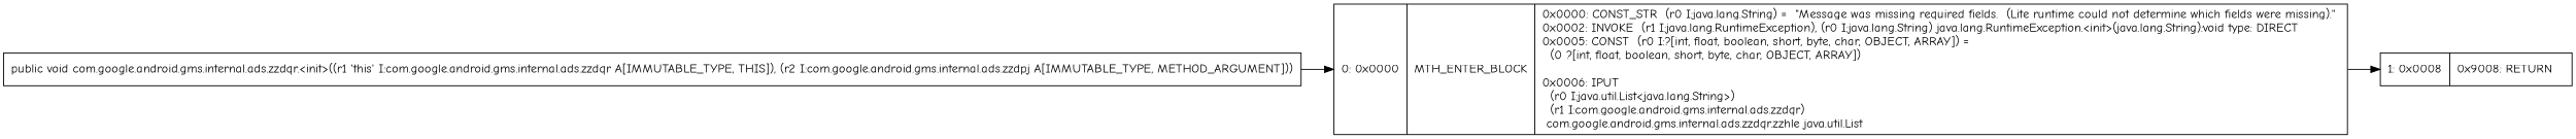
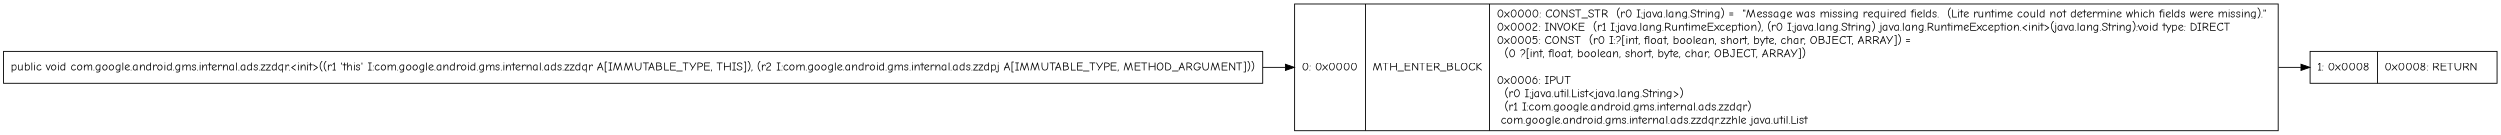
  digraph {
    rankdir=LR
    fontname="Comic Neue"
    node [shape=record fontname="Comic Neue"]
    edge [fontname="Comic Neue"]
    n1 [label="{0\:\ 0x0000|MTH_ENTER_BLOCK\l|0x0000: CONST_STR  (r0 I:java.lang.String) =  \"Message was missing required fields.  (Lite runtime could not determine which fields were missing).\" \l0x0002: INVOKE  (r1 I:java.lang.RuntimeException), (r0 I:java.lang.String) java.lang.RuntimeException.\<init\>(java.lang.String):void type: DIRECT \l0x0005: CONST  (r0 I:?[int, float, boolean, short, byte, char, OBJECT, ARRAY]) = \l  (0 ?[int, float, boolean, short, byte, char, OBJECT, ARRAY])\l \l0x0006: IPUT  \l  (r0 I:java.util.List\<java.lang.String\>)\l  (r1 I:com.google.android.gms.internal.ads.zzdqr)\l com.google.android.gms.internal.ads.zzdqr.zzhle java.util.List \l}"]
-   n2 [label="{1\:\ 0x0008|0x9008: RETURN   \l}"]
+   n2 [label="{1\:\ 0x0008|0x0008: RETURN   \l}"]
    n3 [label="{public void com.google.android.gms.internal.ads.zzdqr.\<init\>((r1 'this' I:com.google.android.gms.internal.ads.zzdqr A[IMMUTABLE_TYPE, THIS]), (r2 I:com.google.android.gms.internal.ads.zzdpj A[IMMUTABLE_TYPE, METHOD_ARGUMENT])) }"]
    n1 -> n2
    n3 -> n1
  }
